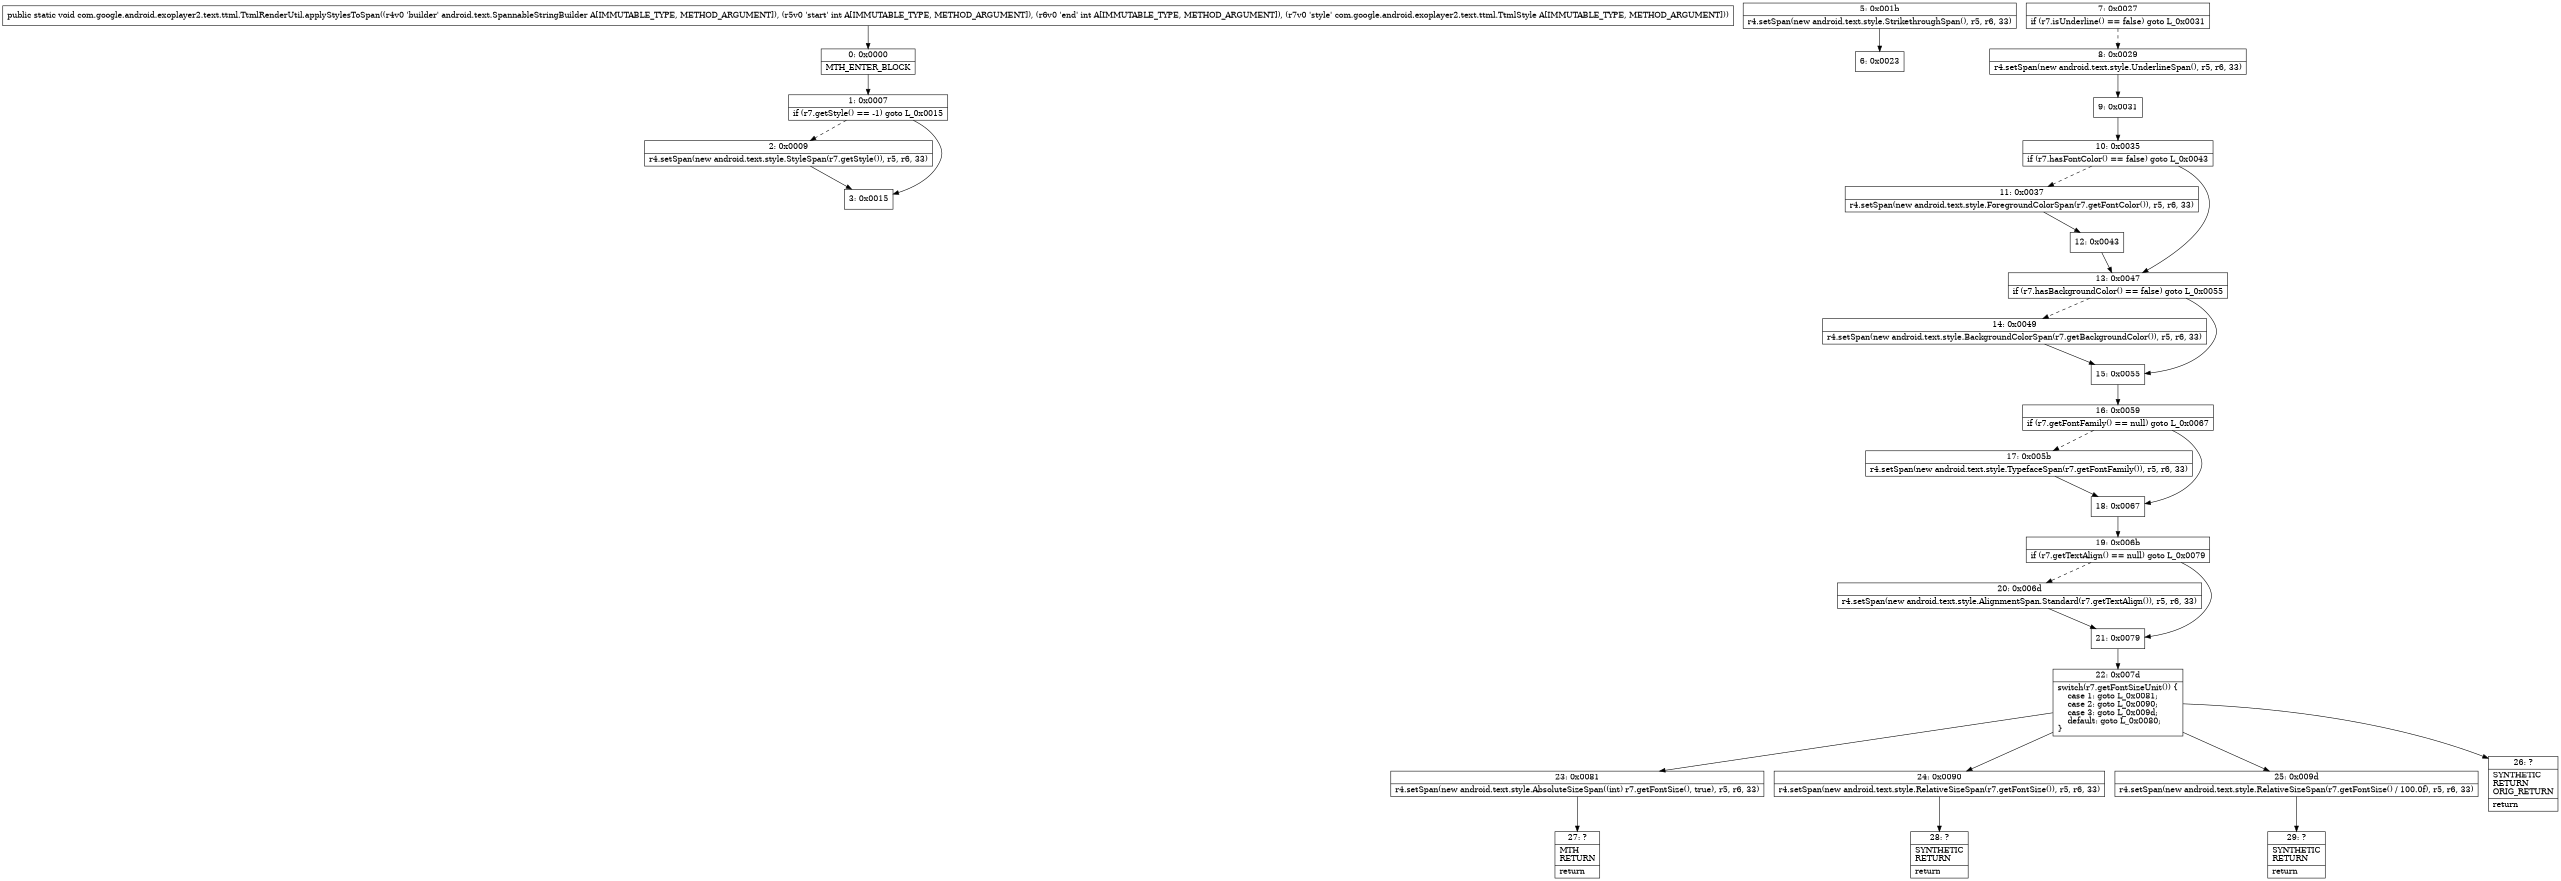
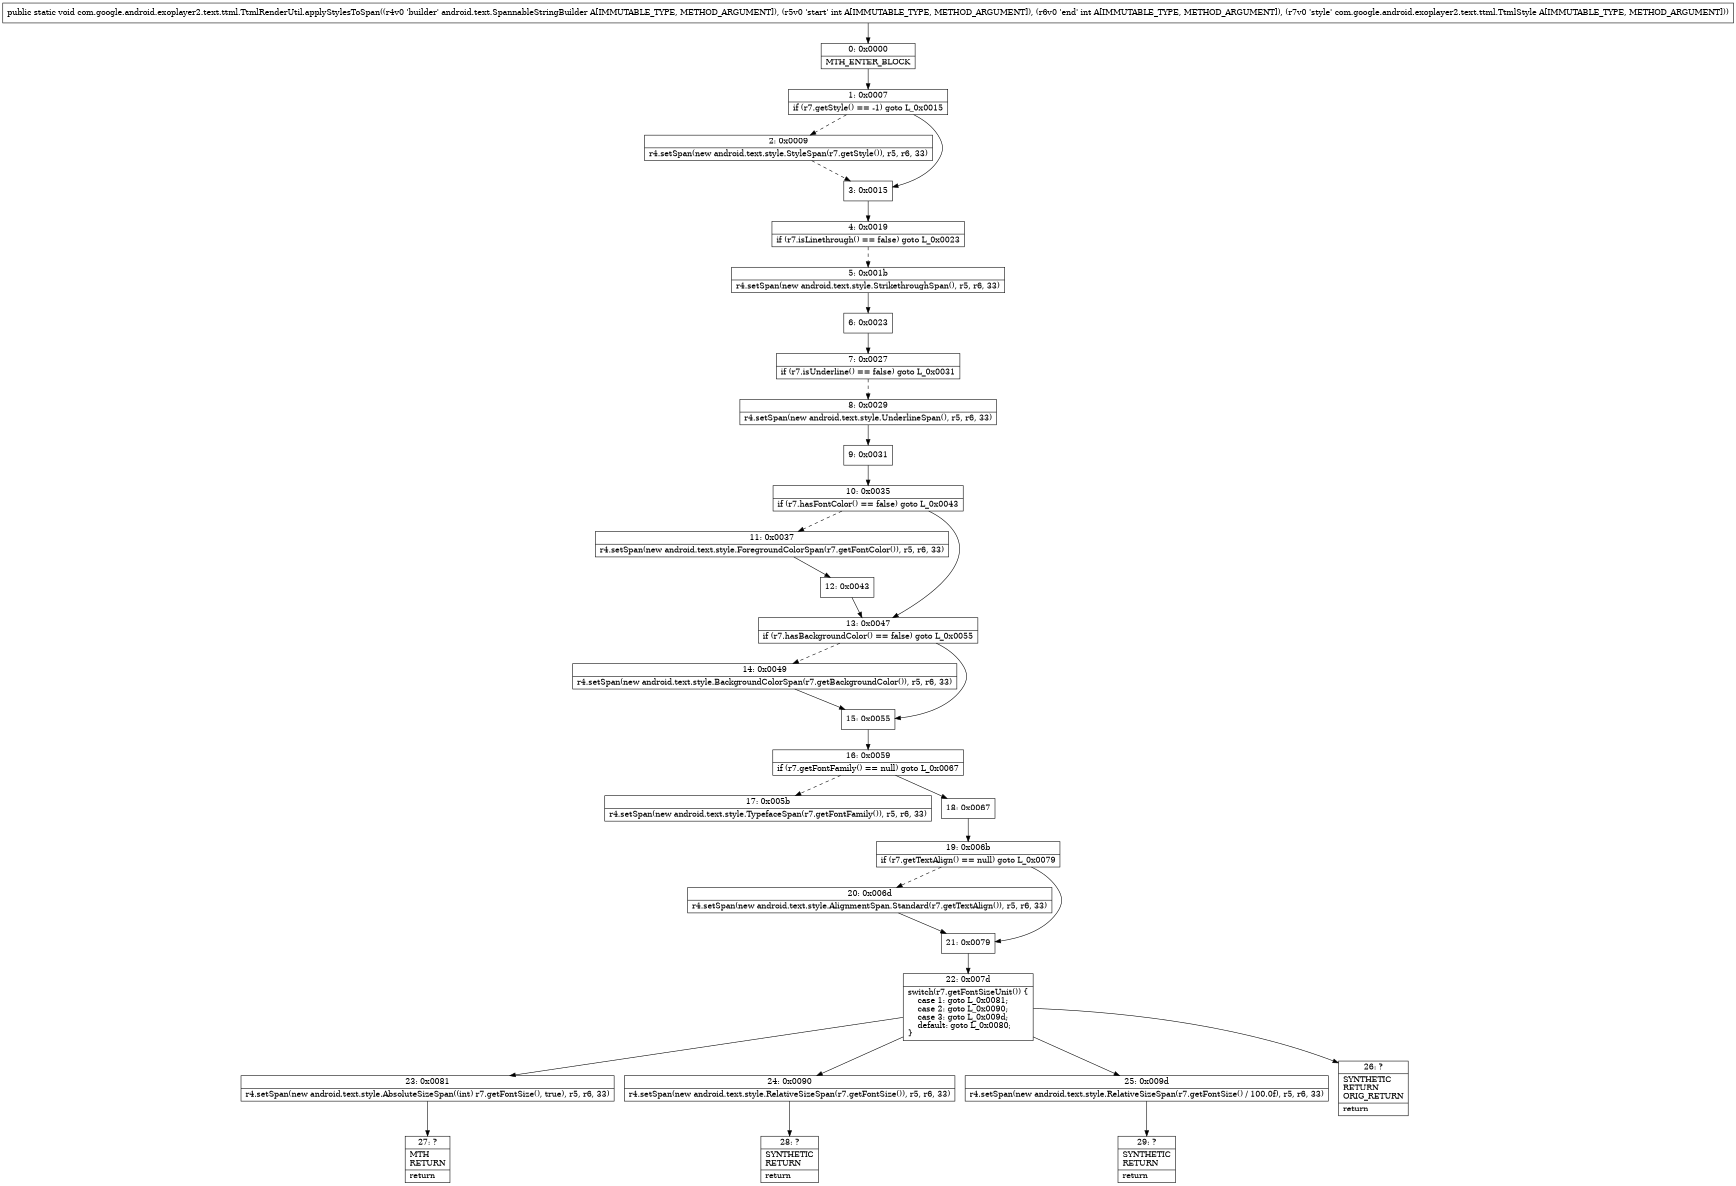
  digraph {
    node [shape=record]
    n1 [label="{0\:\ 0x0000|MTH_ENTER_BLOCK\l}"]
    n2 [label="{1\:\ 0x0007|if (r7.getStyle() == \-1) goto L_0x0015\l}"]
    n3 [label="{2\:\ 0x0009|r4.setSpan(new android.text.style.StyleSpan(r7.getStyle()), r5, r6, 33)\l}"]
    n4 [label="{3\:\ 0x0015}"]
+   n5 [label="{4\:\ 0x0019|if (r7.isLinethrough() == false) goto L_0x0023\l}"]
    n6 [label="{5\:\ 0x001b|r4.setSpan(new android.text.style.StrikethroughSpan(), r5, r6, 33)\l}"]
    n7 [label="{6\:\ 0x0023}"]
    n8 [label="{7\:\ 0x0027|if (r7.isUnderline() == false) goto L_0x0031\l}"]
    n9 [label="{8\:\ 0x0029|r4.setSpan(new android.text.style.UnderlineSpan(), r5, r6, 33)\l}"]
    n10 [label="{9\:\ 0x0031}"]
    n11 [label="{10\:\ 0x0035|if (r7.hasFontColor() == false) goto L_0x0043\l}"]
    n12 [label="{11\:\ 0x0037|r4.setSpan(new android.text.style.ForegroundColorSpan(r7.getFontColor()), r5, r6, 33)\l}"]
    n13 [label="{13\:\ 0x0047|if (r7.hasBackgroundColor() == false) goto L_0x0055\l}"]
    n14 [label="{12\:\ 0x0043}"]
    n15 [label="{14\:\ 0x0049|r4.setSpan(new android.text.style.BackgroundColorSpan(r7.getBackgroundColor()), r5, r6, 33)\l}"]
    n16 [label="{15\:\ 0x0055}"]
    n17 [label="{16\:\ 0x0059|if (r7.getFontFamily() == null) goto L_0x0067\l}"]
    n18 [label="{17\:\ 0x005b|r4.setSpan(new android.text.style.TypefaceSpan(r7.getFontFamily()), r5, r6, 33)\l}"]
    n19 [label="{18\:\ 0x0067}"]
    n20 [label="{19\:\ 0x006b|if (r7.getTextAlign() == null) goto L_0x0079\l}"]
    n21 [label="{20\:\ 0x006d|r4.setSpan(new android.text.style.AlignmentSpan.Standard(r7.getTextAlign()), r5, r6, 33)\l}"]
    n22 [label="{21\:\ 0x0079}"]
    n23 [label="{22\:\ 0x007d|switch(r7.getFontSizeUnit()) \{\l    case 1: goto L_0x0081;\l    case 2: goto L_0x0090;\l    case 3: goto L_0x009d;\l    default: goto L_0x0080;\l\}\l}"]
    n24 [label="{23\:\ 0x0081|r4.setSpan(new android.text.style.AbsoluteSizeSpan((int) r7.getFontSize(), true), r5, r6, 33)\l}"]
    n25 [label="{24\:\ 0x0090|r4.setSpan(new android.text.style.RelativeSizeSpan(r7.getFontSize()), r5, r6, 33)\l}"]
    n26 [label="{25\:\ 0x009d|r4.setSpan(new android.text.style.RelativeSizeSpan(r7.getFontSize() \/ 100.0f), r5, r6, 33)\l}"]
    n27 [label="{26\:\ ?|SYNTHETIC\lRETURN\lORIG_RETURN\l|return\l}"]
    n28 [label="{27\:\ ?|MTH\lRETURN\l|return\l}"]
    n29 [label="{28\:\ ?|SYNTHETIC\lRETURN\l|return\l}"]
    n30 [label="{29\:\ ?|SYNTHETIC\lRETURN\l|return\l}"]
    n31 [label="{public static void com.google.android.exoplayer2.text.ttml.TtmlRenderUtil.applyStylesToSpan((r4v0 'builder' android.text.SpannableStringBuilder A[IMMUTABLE_TYPE, METHOD_ARGUMENT]), (r5v0 'start' int A[IMMUTABLE_TYPE, METHOD_ARGUMENT]), (r6v0 'end' int A[IMMUTABLE_TYPE, METHOD_ARGUMENT]), (r7v0 'style' com.google.android.exoplayer2.text.ttml.TtmlStyle A[IMMUTABLE_TYPE, METHOD_ARGUMENT])) }"]
    n1 -> n2
    n2 -> n3 [style=dashed]
    n2 -> n4
-   n3 -> n4
+   n3 -> n4 [style=dashed]
+   n4 -> n5
+   n5 -> n6 [style=dashed]
    n6 -> n7
+   n7 -> n8
    n8 -> n9 [style=dashed]
    n9 -> n10
    n10 -> n11
    n11 -> n12 [style=dashed]
    n11 -> n13
    n12 -> n14
    n13 -> n15 [style=dashed]
    n13 -> n16
    n14 -> n13
    n15 -> n16
    n16 -> n17
    n17 -> n18 [style=dashed]
    n17 -> n19
-   n18 -> n19
    n19 -> n20
    n20 -> n21 [style=dashed]
    n20 -> n22
    n21 -> n22
    n22 -> n23
    n23 -> n24
    n23 -> n25
    n23 -> n26
    n23 -> n27
    n24 -> n28
    n25 -> n29
    n26 -> n30
    n31 -> n1
  }
